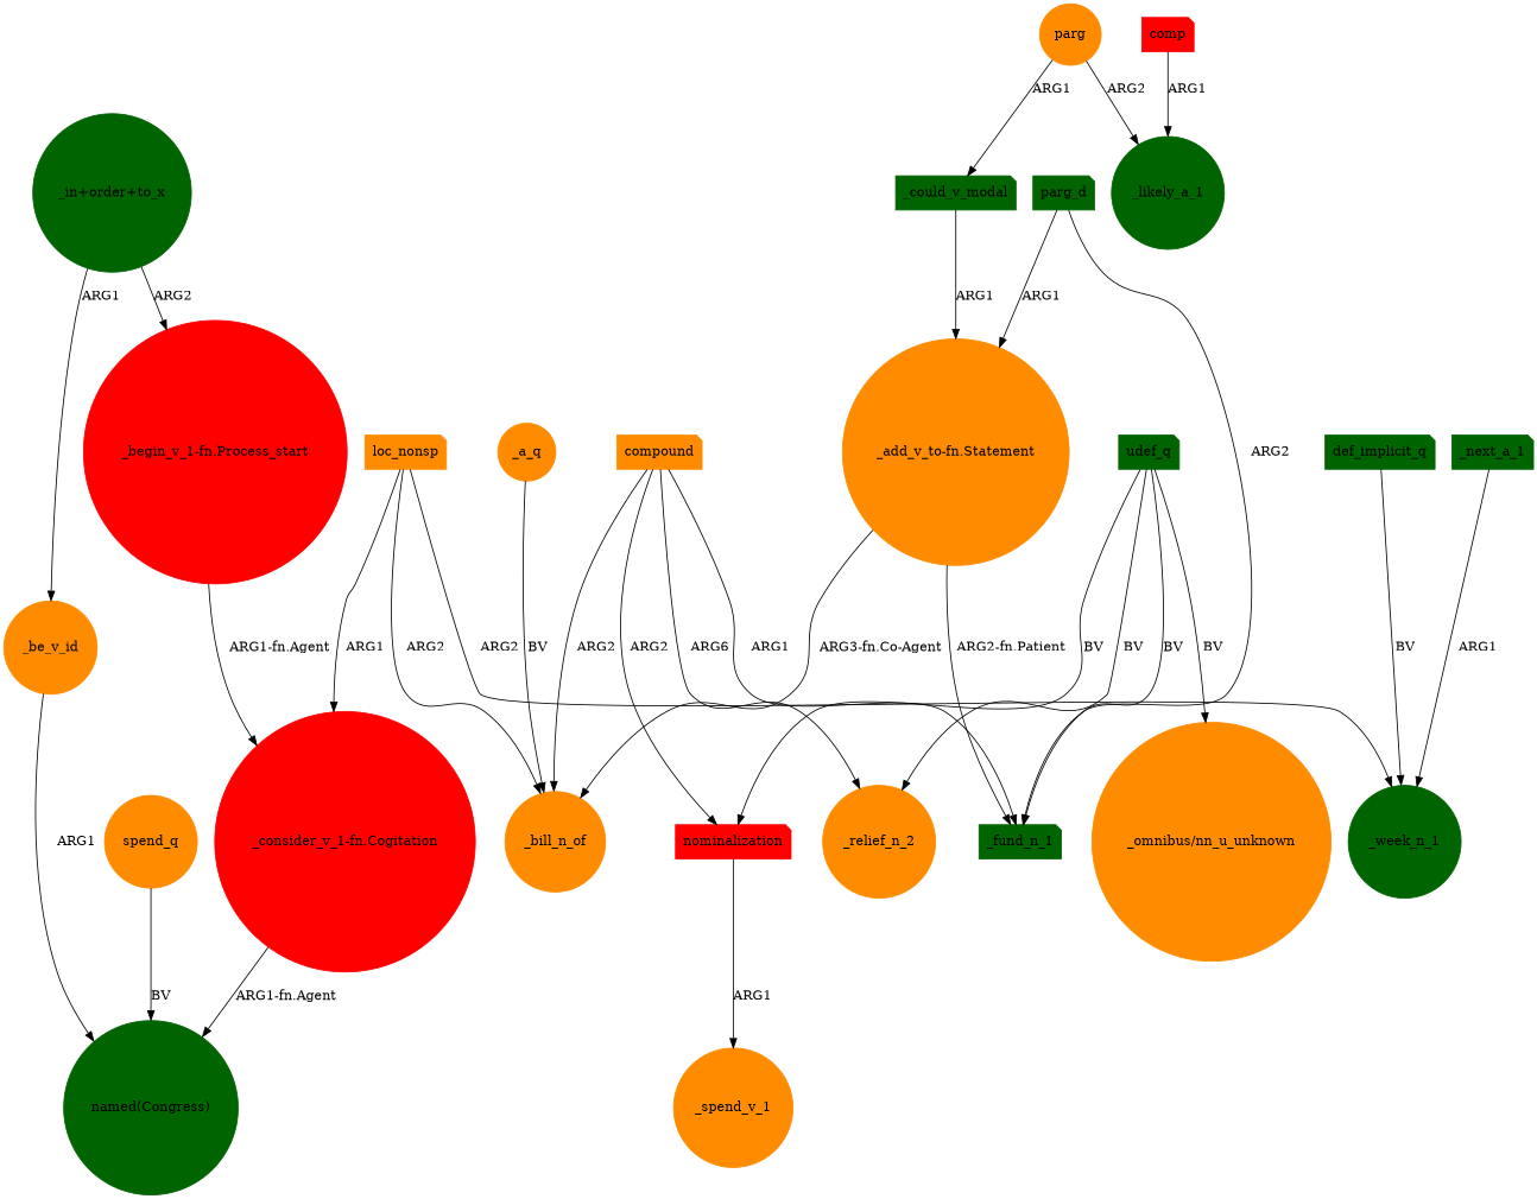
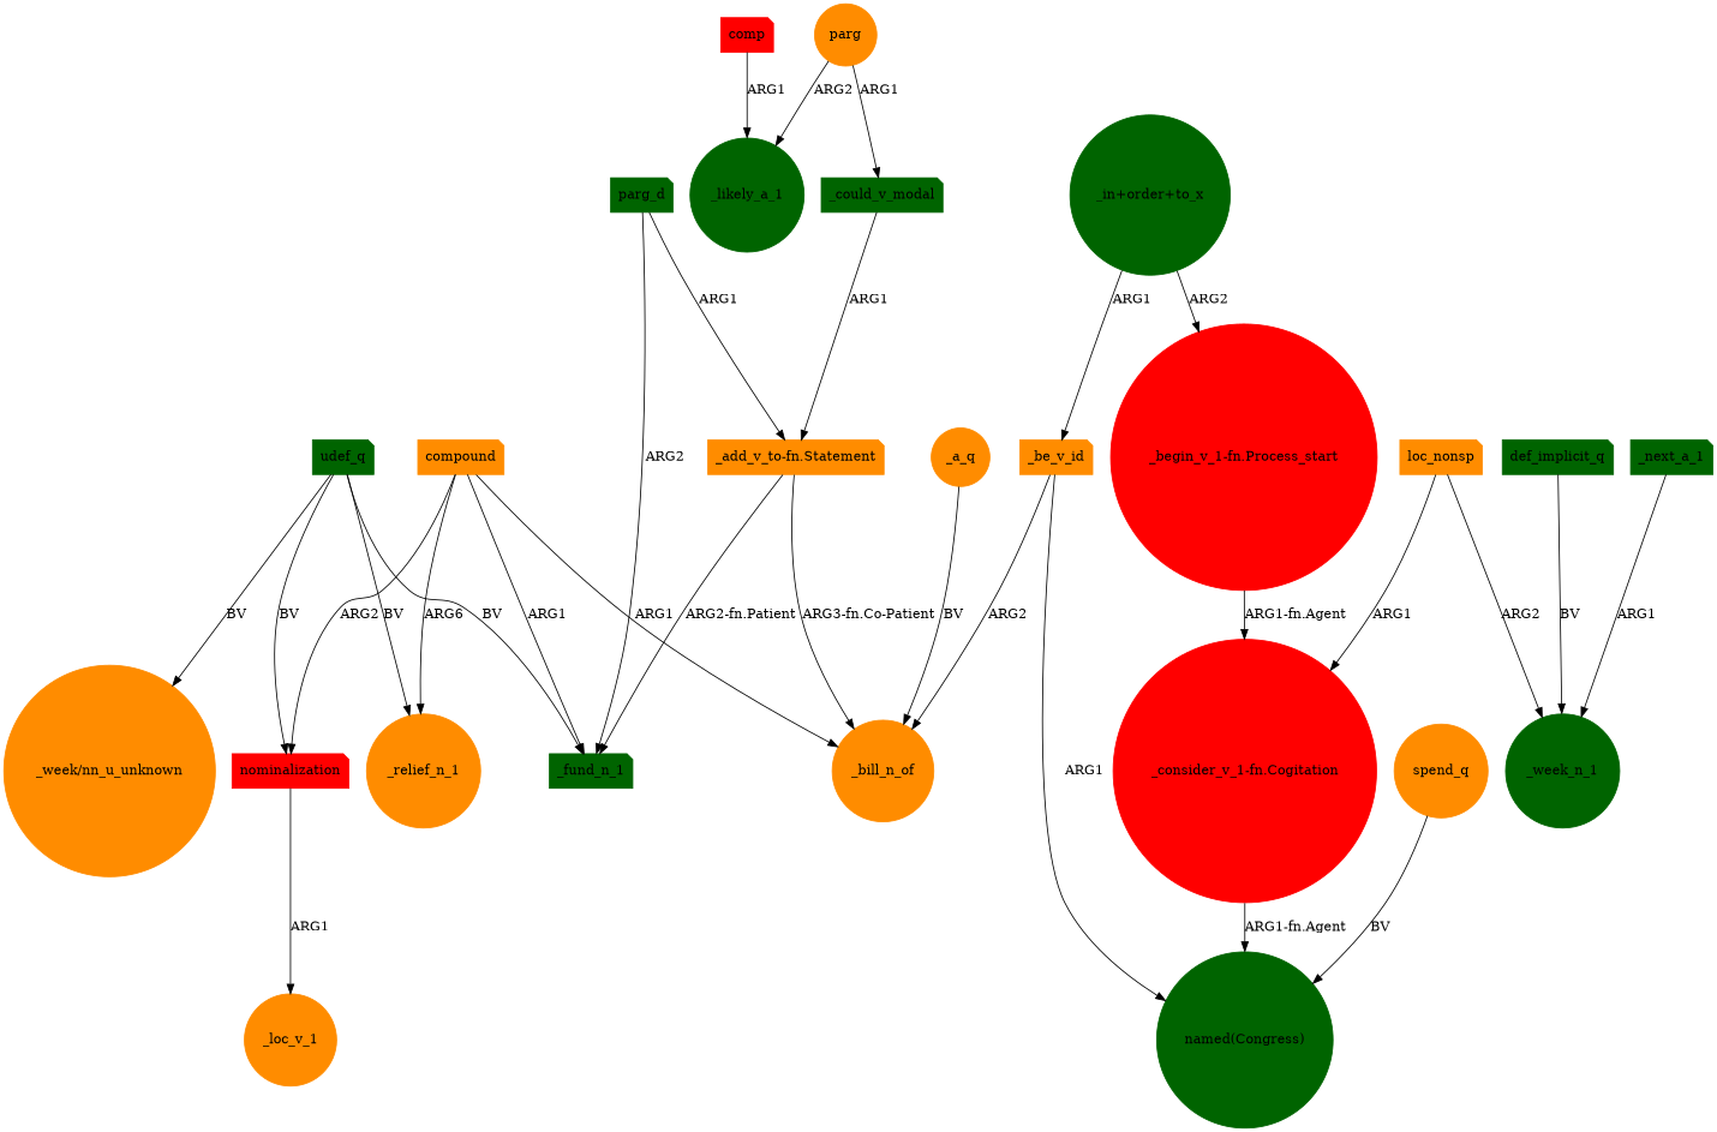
  digraph {
    node [color=darkorange shape=circle style=filled]
    "named(Congress)" [color=darkgreen]
-   _be_v_id
+   _be_v_id [shape=note]
    _bill_n_of
    "_in+order+to_x" [color=darkgreen]
    "_begin_v_1-fn.Process_start" [color=red]
    "_consider_v_1-fn.Cogitation" [color=red]
    def_implicit_q [color=darkgreen shape=note]
    _week_n_1 [color=darkgreen]
    loc_nonsp [shape=note]
    compound [shape=note]
    nominalization [color=red shape=note]
    _fund_n_1 [color=darkgreen shape=note]
-   _relief_n_1 [label=_relief_n_2]
-   _spend_v_1
+   _relief_n_1
+   _spend_v_1 [label=_loc_v_1]
    _a_q
-   "_add_v_to-fn.Statement"
+   "_add_v_to-fn.Statement" [shape=note]
    n17 [label=parg]
    _likely_a_1 [color=darkgreen]
    _could_v_modal [color=darkgreen shape=note]
    parg_d [color=darkgreen shape=note]
    n21 [label=spend_q]
    udef_q [color=darkgreen shape=note]
-   "_omnibus/nn_u_unknown"
+   "_omnibus/nn_u_unknown" [label="_week/nn_u_unknown"]
    _next_a_1 [color=darkgreen shape=note]
    comp [color=red shape=note]
    _be_v_id -> "named(Congress)" [label=ARG1]
-   loc_nonsp -> _bill_n_of [label=ARG2]
+   _be_v_id -> _bill_n_of [label=ARG2]
    "_in+order+to_x" -> _be_v_id [label=ARG1]
    "_in+order+to_x" -> "_begin_v_1-fn.Process_start" [label=ARG2]
    "_begin_v_1-fn.Process_start" -> "_consider_v_1-fn.Cogitation" [label="ARG1-fn.Agent"]
    "_consider_v_1-fn.Cogitation" -> "named(Congress)" [label="ARG1-fn.Agent"]
    def_implicit_q -> _week_n_1 [label=BV]
    loc_nonsp -> "_consider_v_1-fn.Cogitation" [label=ARG1]
    loc_nonsp -> _week_n_1 [label=ARG2]
-   compound -> _bill_n_of [label=ARG2]
+   compound -> _bill_n_of [label=ARG1]
    compound -> nominalization [label=ARG2]
    compound -> _fund_n_1 [label=ARG1]
    compound -> _relief_n_1 [label=ARG6]
    nominalization -> _spend_v_1 [label=ARG1]
    _a_q -> _bill_n_of [label=BV]
-   "_add_v_to-fn.Statement" -> _bill_n_of [label="ARG3-fn.Co-Agent"]
+   "_add_v_to-fn.Statement" -> _bill_n_of [label="ARG3-fn.Co-Patient"]
    "_add_v_to-fn.Statement" -> _fund_n_1 [label="ARG2-fn.Patient"]
    n17 -> _likely_a_1 [label=ARG2]
    n17 -> _could_v_modal [label=ARG1]
    _could_v_modal -> "_add_v_to-fn.Statement" [label=ARG1]
    parg_d -> _fund_n_1 [label=ARG2]
    parg_d -> "_add_v_to-fn.Statement" [label=ARG1]
    n21 -> "named(Congress)" [label=BV]
    udef_q -> nominalization [label=BV]
    udef_q -> _fund_n_1 [label=BV]
    udef_q -> _relief_n_1 [label=BV]
    udef_q -> "_omnibus/nn_u_unknown" [label=BV]
    _next_a_1 -> _week_n_1 [label=ARG1]
    comp -> _likely_a_1 [label=ARG1]
  }
